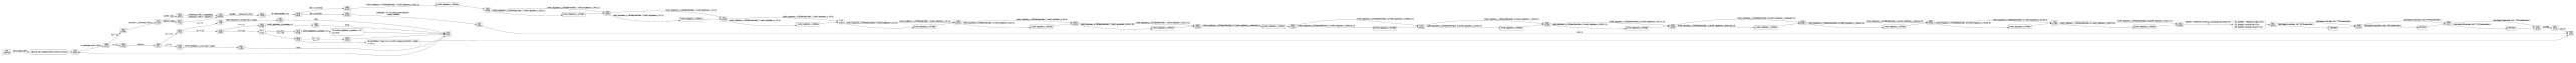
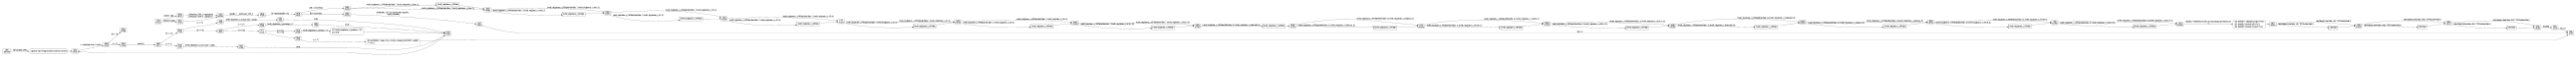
  digraph {
    fontname="Liberation Sans"
    rankdir=LR
    node [fontname="Liberation Sans" shape=box]
    edge [fontname="Liberation Sans"]
    n1 [label="N96\n309 (309)"]
    n2 [fillcolor=white label="Long linear chain of edges between nodes 167 and 100" penwidth=1 shape=Mrecord style="filled,bold"]
    n3 [label="N101\n54 (15)"]
    n4 [label="N104\n53 (1)"]
    n5 [label="N102\n19 (13)"]
    n6 [label="N103\n52 (34)"]
    n7 [label="N105\n18 (7)"]
    n8 [label="N129\n51 (23)"]
    n9 [label="N108\n2 (35)"]
    n10 [label="N109\n17 (6)"]
    n11 [label="N130\n49 (27)"]
    n12 [label="N131\n50 (21)"]
    n13 [label="N132\n48 (19)"]
    n14 [label="N133\n47 (14)"]
    n15 [label="N134\n46 (5)"]
    n16 [label="N136\n21 (12)"]
    n17 [label="N135\n45 (59)"]
    n18 [label="N137\n20 (8)"]
    n19 [label="N139\n44 (58)"]
    n20 [label=line98_mkg3states_o_iFillTable shape=component]
    n21 [label="N95\n10 (0)"]
    n22 [label="N140\n43 (57)"]
    n23 [label=line98_mkg3states_o_iFillTable shape=component]
    n24 [label="N141\n42 (56)"]
    n25 [label=line98_mkg3states_o_iFillTable shape=component]
    n26 [label="N142\n41 (55)"]
    n27 [label=line98_mkg3states_o_iFillTable shape=component]
    n28 [label="N143\n40 (54)"]
    n29 [label=line98_mkg3states_o_iFillTable shape=component]
    n30 [label="N144\n39 (53)"]
    n31 [label=line98_mkg3states_o_iFillTable shape=component]
    n32 [label="N145\n38 (52)"]
    n33 [label=line98_mkg3states_o_iFillTable shape=component]
    n34 [label=line98_mkg3states_o_iFillTable shape=component]
    n35 [label="N146\n37 (51)"]
    n36 [label="N147\n36 (50)"]
    n37 [label=line98_mkg3states_o_iFillTable shape=component]
    n38 [label="N148\n35 (49)"]
    n39 [label=line98_mkg3states_o_iFillTable shape=component]
    n40 [label="N149\n34 (48)"]
    n41 [label=line98_mkg3states_o_iFillTable shape=component]
    n42 [label="N150\n33 (47)"]
    n43 [label=line98_mkg3states_o_iFillTable shape=component]
    n44 [label="N151\n32 (46)"]
    n45 [label=line98_mkg3states_o_iFillTable shape=component]
    n46 [label="N152\n31 (45)"]
    n47 [label=line98_mkg3states_o_iFillTable shape=component]
    n48 [label="N153\n30 (44)"]
    n49 [label=line98_mkg3states_o_iFillTable shape=component]
    n50 [fillcolor=white label=<<table border="0" cellborder="0" cellpadding="3" bgcolor="white"><tr><td align="right">154</td><td align="left">fprintf(fd, \" mkg3states program */\n\");</td></tr><tr><td align="right">155</td><td align="left">fprintf(fd, \"#include \"tiff.h \"\n\");</td></tr><tr><td align="right">156</td><td align="left">fprintf(fd, \"#include \"tif_fax3.h \"\n\");</td></tr></table>> penwidth=1 shape=Mrecord style="filled,bold"]
    n51 [label="N157\n26 (32)"]
    n52 [label="N158\n25 (23)"]
    n53 [label=WriteTable shape=component]
    n54 [label="N169\n24 (17)"]
    n55 [label=WriteTable shape=component]
    n56 [label="N160\n23 (16)"]
    n57 [label=WriteTable shape=component]
    n58 [label="N161\n22 (10)"]
    n59 [label="N110\n1 (25)"]
    n60 [label="N112\n4 (33)"]
    n61 [label="N113\n16 (4)"]
    n62 [label="N106\n0 (18)"]
    n63 [label="N114\n3 (24)"]
    n64 [label="N116\n6 (36)"]
    n65 [label="N117\n15 (2)"]
    n66 [label="N118\n5 (29)"]
    n67 [label="N120\n9 (39)"]
    n68 [label="N121\n14 (9)"]
    n69 [fillcolor=white label=<<table border="0" cellborder="0" cellpadding="3" bgcolor="white"><tr><td align="right">122</td><td align="left">line98_mkg3states_o_ipostbrace = \"&#125;\";</td></tr><tr><td align="right">123</td><td align="left">break</td></tr></table>> penwidth=1 shape=Mrecord style="filled,bold"]
    n70 [fillcolor=white label=<<table border="0" cellborder="0" cellpadding="3" bgcolor="white"><tr><td align="right">125</td><td align="left">fprintf(stderr, \"usage: %s [-c const] [-s storage] [-p] [-b] file\n\", argv[0]);</td></tr><tr><td align="right">127</td><td align="left">file -1;</td></tr></table>> penwidth=1 shape=Mrecord style="filled,bold"]
-   n71 [label="N126\n13 (22)"]
    n1 -> n2 [label="INIT GLOBAL VARS"]
    n2 -> n3
    n3 -> n4 [label="c = getopt(argc, argv, \"c:s:bp\");"]
    n4 -> n5 [label="[c != -1]"]
    n4 -> n6 [label="[!(c != -1)]"]
    n5 -> n7 [label="switch (c)"]
-   n6 -> n8 [label="const char *__CPAchecker_TMP_0;"]
    n7 -> n9 [label="[c == 'c']"]
    n7 -> n10 [label="[!(c == 'c')]"]
    n8 -> n11 [label="[optind < argc]"]
    n8 -> n12 [label="[!(optind < argc)]"]
    n9 -> n59 [label="line98_mkg3states_o_iconst_class = optarg;"]
    n10 -> n60 [label="[c == 's']"]
    n10 -> n61 [label="[!(c == 's')]"]
    n11 -> n13 [label="__CPAchecker_TMP_0 = argv[optind];"]
    n12 -> n13 [label="__CPAchecker_TMP_0 = \"g3states.h\";"]
    n13 -> n14 [label="outputfile = __CPAchecker_TMP_0;"]
    n14 -> n15 [label="fd = fopen(outputfile, \"w\");"]
    n15 -> n16 [label="[fd == ((void *)0)]"]
    n15 -> n17 [label="[!(fd == ((void *)0))]"]
    n16 -> n18 [label="fprintf(stderr, \"%s: %s: Cannot create output file.\n\", argv[0], outputfile);"]
+   n17 -> n19 [label="line98_mkg3states_o_iFillTable(MainTable, 7, line98_mkg3states_o_iPass, 1);"]
    n17 -> n20 [label="line98_mkg3states_o_iFillTable(MainTable, 7, line98_mkg3states_o_iPass, 1);"]
    n18 -> n21 [label="return -2;"]
    n19 -> n22 [label="line98_mkg3states_o_iFillTable(MainTable, 7, line98_mkg3states_o_iHoriz, 2);"]
    n19 -> n23 [label="line98_mkg3states_o_iFillTable(MainTable, 7, line98_mkg3states_o_iHoriz, 2);"]
    n20 -> n19
    n22 -> n24 [label="line98_mkg3states_o_iFillTable(MainTable, 7, line98_mkg3states_o_iV0, 3);"]
    n22 -> n25 [label="line98_mkg3states_o_iFillTable(MainTable, 7, line98_mkg3states_o_iV0, 3);"]
    n23 -> n22
    n24 -> n26 [label="line98_mkg3states_o_iFillTable(MainTable, 7, line98_mkg3states_o_iVR, 4);"]
    n24 -> n27 [label="line98_mkg3states_o_iFillTable(MainTable, 7, line98_mkg3states_o_iVR, 4);"]
    n25 -> n24
    n26 -> n28 [label="line98_mkg3states_o_iFillTable(MainTable, 7, line98_mkg3states_o_iVL, 5);"]
    n26 -> n29 [label="line98_mkg3states_o_iFillTable(MainTable, 7, line98_mkg3states_o_iVL, 5);"]
    n27 -> n26
    n28 -> n30 [label="line98_mkg3states_o_iFillTable(MainTable, 7, line98_mkg3states_o_iExt, 6);"]
    n28 -> n31 [label="line98_mkg3states_o_iFillTable(MainTable, 7, line98_mkg3states_o_iExt, 6);"]
    n29 -> n28
    n30 -> n32 [label="line98_mkg3states_o_iFillTable(MainTable, 7, line98_mkg3states_o_iEOLV, 12);"]
    n30 -> n33 [label="line98_mkg3states_o_iFillTable(MainTable, 7, line98_mkg3states_o_iEOLV, 12);"]
    n31 -> n30
    n32 -> n34 [label="line98_mkg3states_o_iFillTable(WhiteTable, 12, line98_mkg3states_o_iMakeUpW, 9);"]
    n33 -> n32
    n34 -> n35
    n35 -> n36 [label="line98_mkg3states_o_iFillTable(WhiteTable, 12, line98_mkg3states_o_iMakeUp, 11);"]
    n35 -> n37 [label="line98_mkg3states_o_iFillTable(WhiteTable, 12, line98_mkg3states_o_iMakeUp, 11);"]
    n36 -> n38 [label="line98_mkg3states_o_iFillTable(WhiteTable, 12, line98_mkg3states_o_iTermW, 7);"]
    n36 -> n39 [label="line98_mkg3states_o_iFillTable(WhiteTable, 12, line98_mkg3states_o_iTermW, 7);"]
    n37 -> n36
    n38 -> n40 [label="line98_mkg3states_o_iFillTable(WhiteTable, 12, line98_mkg3states_o_iEOLH, 12);"]
    n38 -> n41 [label="line98_mkg3states_o_iFillTable(WhiteTable, 12, line98_mkg3states_o_iEOLH, 12);"]
    n39 -> n38
    n40 -> n42 [label="line98_mkg3states_o_iFillTable(BlackTable, 13, line98_mkg3states_o_iMakeUpB, 10);"]
    n40 -> n43 [label="line98_mkg3states_o_iFillTable(BlackTable, 13, line98_mkg3states_o_iMakeUpB, 10);"]
    n41 -> n40
    n42 -> n44 [label="line98_mkg3states_o_iFillTable(BlackTable, 13, line98_mkg3states_o_iMakeUp, 11);"]
    n42 -> n45 [label="line98_mkg3states_o_iFillTable(BlackTable, 13, line98_mkg3states_o_iMakeUp, 11);"]
    n43 -> n42
    n44 -> n46 [label="line98_mkg3states_o_iFillTable(BlackTable, 13, line98_mkg3states_o_iTermB, 8);"]
    n44 -> n47 [label="line98_mkg3states_o_iFillTable(BlackTable, 13, line98_mkg3states_o_iTermB, 8);"]
    n45 -> n44
    n46 -> n48 [label="line98_mkg3states_o_iFillTable(BlackTable, 13, line98_mkg3states_o_iEOLH, 12);"]
    n46 -> n49 [label="line98_mkg3states_o_iFillTable(BlackTable, 13, line98_mkg3states_o_iEOLH, 12);"]
    n47 -> n46
    n48 -> n50 [label="fprintf(fd, \"/* WARNING, this file was automatically generated by the\n\");"]
    n49 -> n48
    n50 -> n51
    n51 -> n52 [label="WriteTable(fd, MainTable, 128, \"TIFFFaxMainTable\");"]
    n51 -> n53 [label="WriteTable(fd, MainTable, 128, \"TIFFFaxMainTable\");"]
    n52 -> n54 [label="WriteTable(fd, WhiteTable, 4096, \"TIFFFaxWhiteTable\");"]
    n52 -> n55 [label="WriteTable(fd, WhiteTable, 4096, \"TIFFFaxWhiteTable\");"]
    n53 -> n52
    n54 -> n56 [label="WriteTable(fd, BlackTable, 8192, \"TIFFFaxBlackTable\");"]
    n54 -> n57 [label="WriteTable(fd, BlackTable, 8192, \"TIFFFaxBlackTable\");"]
    n55 -> n54
    n56 -> n58 [label="fclose(fd);"]
    n57 -> n56
    n58 -> n21 [label="return 0;"]
    n59 -> n62 [label=break]
    n60 -> n63 [label="line98_mkg3states_o_istorage_class = optarg;"]
    n61 -> n64 [label="[c == 'p']"]
    n61 -> n65 [label="[!(c == 'p')]"]
    n62 -> n3
    n63 -> n62 [label=break]
    n64 -> n66 [label="line98_mkg3states_o_ipackoutput = 0;"]
    n65 -> n67 [label="[c == 'b']"]
    n65 -> n68 [label="[!(c == 'b')]"]
    n66 -> n62 [label=break]
    n67 -> n69 [label="line98_mkg3states_o_iprebrace = \"{\";"]
    n68 -> n70 [label="[c == '?']"]
-   n68 -> n71 [label="[!(c == '?')]"]
    n69 -> n62
    n70 -> n21
-   n71 -> n62
  }
